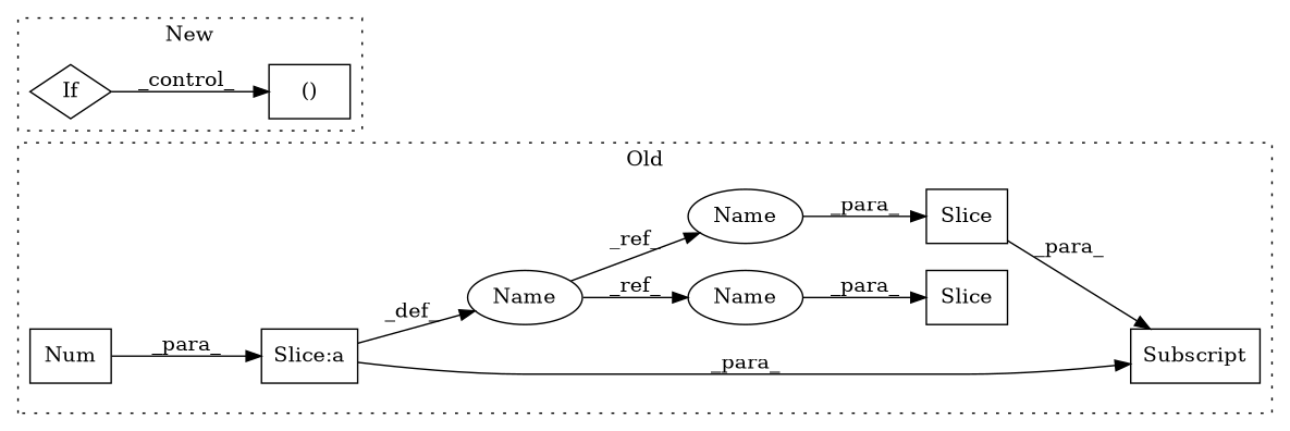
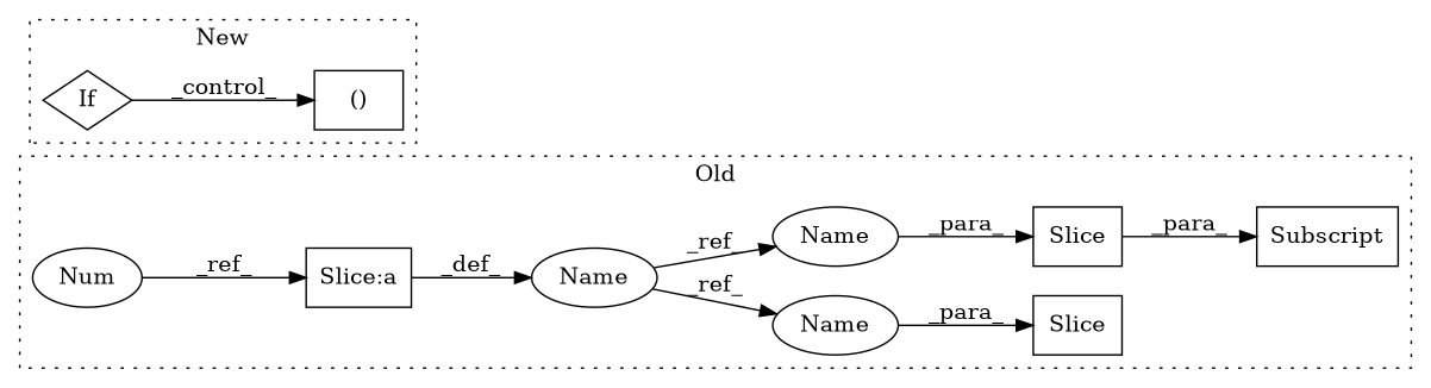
  digraph {
    rankdir=LR
    node [a=87 l=1 s=8005 shape=box]
    n1 [a=80 label=Slice]
    n2 [a=63 l="11,0" label=Subscript s="8000,0"]
    n3 [label=Name s=7764 shape=ellipse]
    n4 [a=80 label=Slice s=7867]
    n5 [a=82 l=4 label="Slice:a" s=7790]
-   n6 [a=76 label=Num s=7794]
+   n6 [a=76 label=Num s=7794 shape=ellipse]
    n7 [label=Name s=7867 shape=ellipse]
    n8 [label=Name shape=ellipse]
    n9 [a=54 l=3 label="()" s=9560]
    n10 [a=96 l="3,14" label=If s="9401,9444" shape=diamond]
    subgraph cluster_1 {
      label=Old
      style=dotted
      n1
      n2
      n3
      n4
      n5
      n6
      n7
      n8
    }
    subgraph cluster_2 {
      label=New
      style=dotted
      n9
      n10
    }
    n1 -> n2 [label=_para_]
    n3 -> n7 [label=_ref_]
    n3 -> n8 [label=_ref_]
-   n5 -> n2 [label=_para_]
    n5 -> n3 [label=_def_]
-   n6 -> n5 [label=_para_]
+   n6 -> n5 [label=_ref_]
    n7 -> n4 [label=_para_]
    n8 -> n1 [label=_para_]
    n10 -> n9 [label=_control_]
  }
